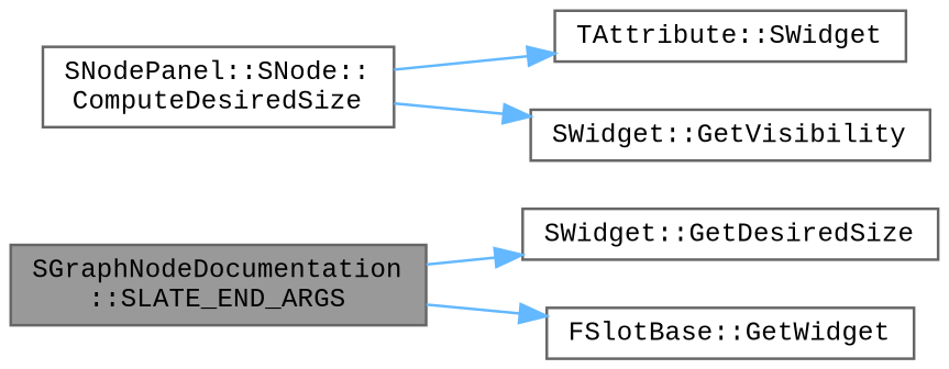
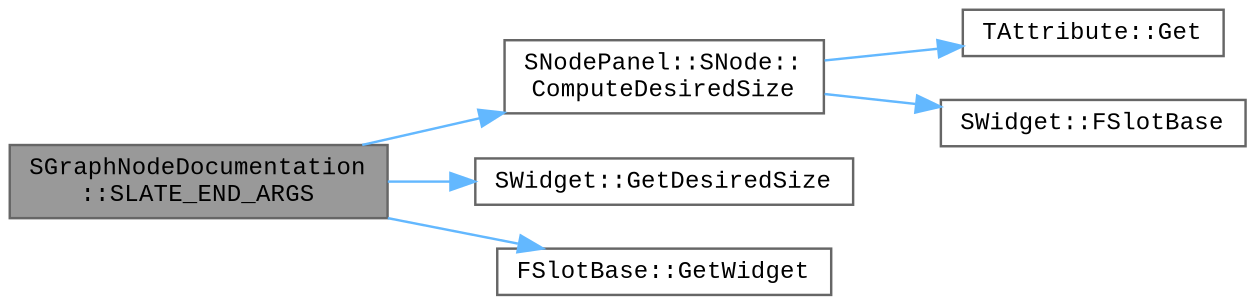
  digraph {
    fontname="Liberation Mono"
    rankdir=LR
    node [color=grey40 fillcolor=white fontname="Liberation Mono" fontsize=10 shape=box style=filled]
    edge [color=steelblue1 fontname="Liberation Mono" fontsize=10 labelfontname=Helvetica labelfontsize=10 style=solid]
    n1 [color=gray40 fillcolor=grey60 fontcolor=black height=0.2 label="SGraphNodeDocumentation\l::SLATE_END_ARGS" width=0.4]
    n2 [height=0.2 label="SNodePanel::SNode::\lComputeDesiredSize" width=0.4]
    n3 [height=0.2 label="SWidget::GetDesiredSize" width=0.4]
    n4 [height=0.2 label="FSlotBase::GetWidget" width=0.4]
-   n5 [height=0.2 label="TAttribute::SWidget" width=0.4]
-   n6 [height=0.2 label="SWidget::GetVisibility" width=0.4]
+   n5 [height=0.2 label="TAttribute::Get" width=0.4]
+   n6 [height=0.2 label="SWidget::FSlotBase" width=0.4]
+   n1 -> n2
    n1 -> n3
    n1 -> n4
    n2 -> n5
    n2 -> n6
  }
